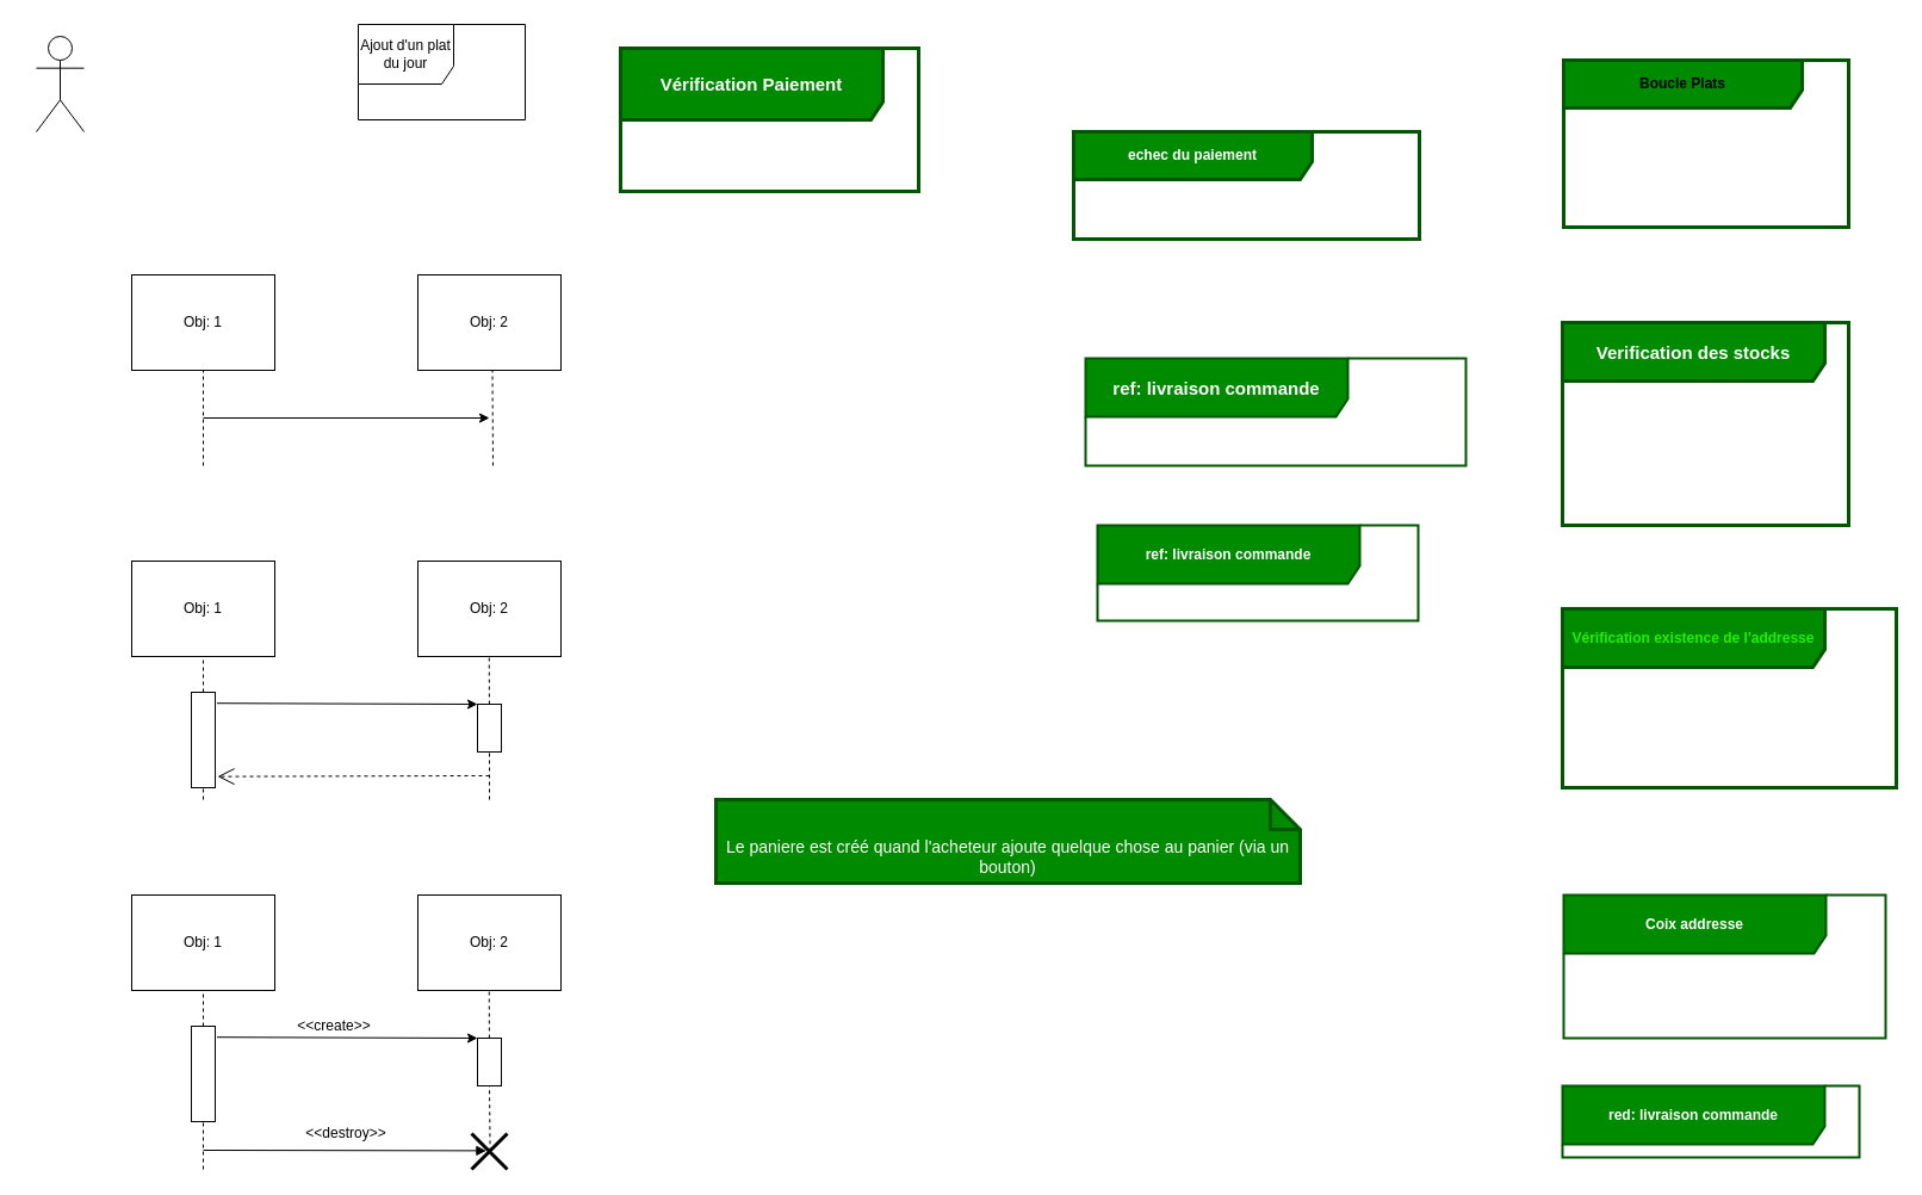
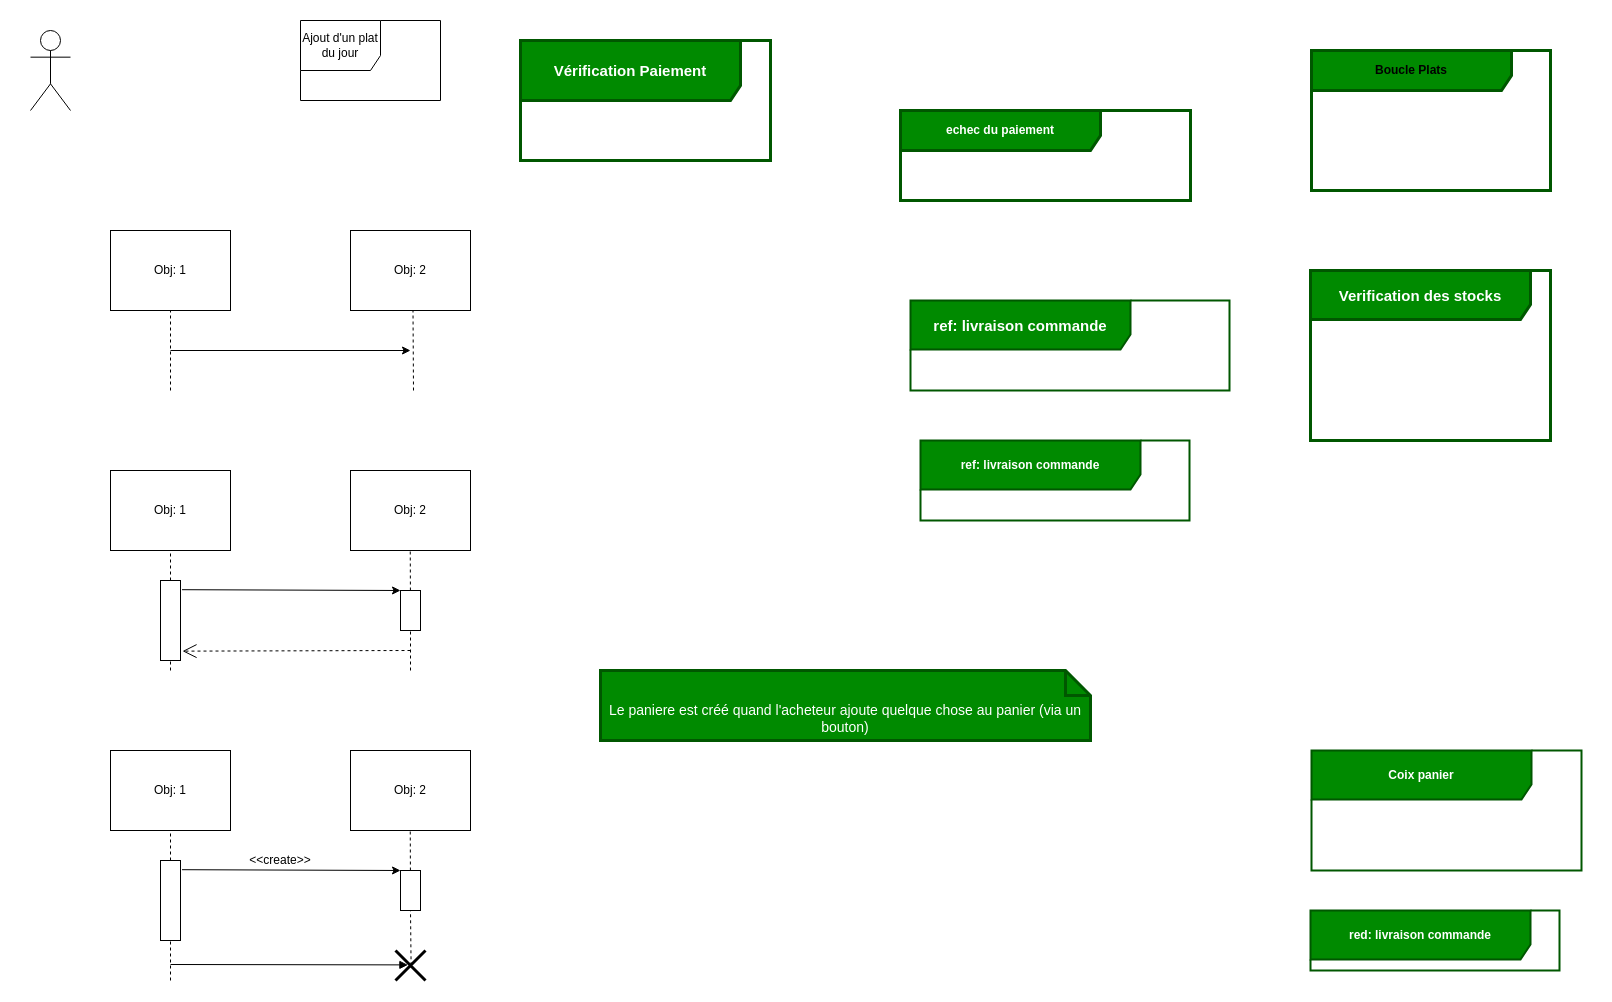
  <mxCell id="0" />
  <mxCell id="1" parent="0" />
  <mxCell id="2" value="&lt;font style=&quot;font-size: 12px&quot; face=&quot;Helvetica&quot; color=&quot;#ffffff&quot;&gt;&lt;span id=&quot;docs-internal-guid-d50050bc-7fff-994a-3e60-8d328730251a&quot; style=&quot;background-color: transparent ; font-style: normal ; font-variant: normal ; text-decoration: none ; vertical-align: baseline&quot;&gt;echec expérimenté&lt;/span&gt;&lt;/font&gt;" style="shape=umlActor;verticalLabelPosition=bottom;verticalAlign=top;html=1;" parent="1" vertex="1"><mxGeometry x="20" y="30" width="40" height="80" as="geometry" /></mxCell>
  <mxCell id="3" value="Obj: 1" style="rounded=0;whiteSpace=wrap;html=1;" parent="1" vertex="1"><mxGeometry x="100" y="230" width="120" height="80" as="geometry" /></mxCell>
  <mxCell id="4" value="Obj: 2" style="rounded=0;whiteSpace=wrap;html=1;" parent="1" vertex="1"><mxGeometry x="340" y="230" width="120" height="80" as="geometry" /></mxCell>
  <mxCell id="5" value="" style="endArrow=none;dashed=1;html=1;entryX=0.5;entryY=1;entryDx=0;entryDy=0;" parent="1" target="3" edge="1"><mxGeometry width="50" height="50" relative="1" as="geometry"><mxPoint x="160" y="390" as="sourcePoint" /><mxPoint x="159.71" y="320" as="targetPoint" /></mxGeometry></mxCell>
  <mxCell id="6" value="" style="endArrow=none;dashed=1;html=1;entryX=0.5;entryY=1;entryDx=0;entryDy=0;" parent="1" edge="1"><mxGeometry width="50" height="50" relative="1" as="geometry"><mxPoint x="403" y="390" as="sourcePoint" /><mxPoint x="402.5" y="310" as="targetPoint" /></mxGeometry></mxCell>
  <mxCell id="7" value="" style="endArrow=classic;html=1;" parent="1" edge="1"><mxGeometry width="50" height="50" relative="1" as="geometry"><mxPoint x="160" y="350" as="sourcePoint" /><mxPoint x="400" y="350" as="targetPoint" /></mxGeometry></mxCell>
  <mxCell id="8" value="Obj: 1" style="rounded=0;whiteSpace=wrap;html=1;" parent="1" vertex="1"><mxGeometry x="100" y="470" width="120" height="80" as="geometry" /></mxCell>
  <mxCell id="9" value="Obj: 2" style="rounded=0;whiteSpace=wrap;html=1;" parent="1" vertex="1"><mxGeometry x="340" y="470" width="120" height="80" as="geometry" /></mxCell>
  <mxCell id="10" value="" style="endArrow=none;dashed=1;html=1;entryX=0.5;entryY=1;entryDx=0;entryDy=0;startArrow=none;" parent="1" source="13" target="8" edge="1"><mxGeometry width="50" height="50" relative="1" as="geometry"><mxPoint x="160" y="630" as="sourcePoint" /><mxPoint x="159.71" y="560" as="targetPoint" /></mxGeometry></mxCell>
  <mxCell id="11" value="" style="endArrow=none;dashed=1;html=1;entryX=0.5;entryY=1;entryDx=0;entryDy=0;startArrow=none;" parent="1" source="15" edge="1"><mxGeometry width="50" height="50" relative="1" as="geometry"><mxPoint x="400.25" y="630" as="sourcePoint" /><mxPoint x="399.75" y="550" as="targetPoint" /></mxGeometry></mxCell>
  <mxCell id="12" value="" style="endArrow=classic;html=1;entryX=0;entryY=0;entryDx=0;entryDy=0;exitX=1.076;exitY=0.115;exitDx=0;exitDy=0;exitPerimeter=0;" parent="1" source="13" target="15" edge="1"><mxGeometry width="50" height="50" relative="1" as="geometry"><mxPoint x="190" y="590" as="sourcePoint" /><mxPoint x="380" y="590" as="targetPoint" /></mxGeometry></mxCell>
  <mxCell id="13" value="" style="rounded=0;whiteSpace=wrap;html=1;" parent="1" vertex="1"><mxGeometry x="150" y="580" width="20" height="80" as="geometry" /></mxCell>
  <mxCell id="14" value="" style="endArrow=none;dashed=1;html=1;entryX=0.5;entryY=1;entryDx=0;entryDy=0;" parent="1" target="13" edge="1"><mxGeometry width="50" height="50" relative="1" as="geometry"><mxPoint x="160" y="670" as="sourcePoint" /><mxPoint x="160" y="550" as="targetPoint" /></mxGeometry></mxCell>
  <mxCell id="15" value="" style="rounded=0;whiteSpace=wrap;html=1;" parent="1" vertex="1"><mxGeometry x="390" y="590" width="20" height="40" as="geometry" /></mxCell>
  <mxCell id="16" value="" style="endArrow=none;dashed=1;html=1;entryX=0.5;entryY=1;entryDx=0;entryDy=0;" parent="1" target="15" edge="1"><mxGeometry width="50" height="50" relative="1" as="geometry"><mxPoint x="400" y="670" as="sourcePoint" /><mxPoint x="399.75" y="550" as="targetPoint" /></mxGeometry></mxCell>
  <mxCell id="17" value="" style="endArrow=open;endSize=12;dashed=1;html=1;rounded=0;fontFamily=Helvetica;fontSize=12;entryX=1.1;entryY=0.883;entryDx=0;entryDy=0;entryPerimeter=0;" parent="1" target="13" edge="1"><mxGeometry width="160" relative="1" as="geometry"><mxPoint x="400" y="650" as="sourcePoint" /><mxPoint x="180" y="640" as="targetPoint" /></mxGeometry></mxCell>
  <mxCell id="18" value="Obj: 1" style="rounded=0;whiteSpace=wrap;html=1;" parent="1" vertex="1"><mxGeometry x="100" y="750" width="120" height="80" as="geometry" /></mxCell>
  <mxCell id="19" value="Obj: 2" style="rounded=0;whiteSpace=wrap;html=1;" parent="1" vertex="1"><mxGeometry x="340" y="750" width="120" height="80" as="geometry" /></mxCell>
  <mxCell id="20" value="" style="endArrow=none;dashed=1;html=1;entryX=0.5;entryY=1;entryDx=0;entryDy=0;startArrow=none;" parent="1" source="23" target="18" edge="1"><mxGeometry width="50" height="50" relative="1" as="geometry"><mxPoint x="160" y="910" as="sourcePoint" /><mxPoint x="159.71" y="840" as="targetPoint" /></mxGeometry></mxCell>
  <mxCell id="21" value="" style="endArrow=none;dashed=1;html=1;entryX=0.5;entryY=1;entryDx=0;entryDy=0;startArrow=none;" parent="1" source="25" edge="1"><mxGeometry width="50" height="50" relative="1" as="geometry"><mxPoint x="400.25" y="910" as="sourcePoint" /><mxPoint x="399.75" y="830" as="targetPoint" /></mxGeometry></mxCell>
  <mxCell id="22" value="" style="endArrow=classic;html=1;entryX=0;entryY=0;entryDx=0;entryDy=0;exitX=1.076;exitY=0.115;exitDx=0;exitDy=0;exitPerimeter=0;" parent="1" source="23" target="25" edge="1"><mxGeometry width="50" height="50" relative="1" as="geometry"><mxPoint x="190" y="870" as="sourcePoint" /><mxPoint x="380" y="870" as="targetPoint" /></mxGeometry></mxCell>
  <mxCell id="23" value="" style="rounded=0;whiteSpace=wrap;html=1;" parent="1" vertex="1"><mxGeometry x="150" y="860" width="20" height="80" as="geometry" /></mxCell>
  <mxCell id="24" value="" style="endArrow=none;dashed=1;html=1;entryX=0.5;entryY=1;entryDx=0;entryDy=0;" parent="1" target="23" edge="1"><mxGeometry width="50" height="50" relative="1" as="geometry"><mxPoint x="160" y="980" as="sourcePoint" /><mxPoint x="160" y="830" as="targetPoint" /></mxGeometry></mxCell>
  <mxCell id="25" value="" style="rounded=0;whiteSpace=wrap;html=1;" parent="1" vertex="1"><mxGeometry x="390" y="870" width="20" height="40" as="geometry" /></mxCell>
  <mxCell id="26" value="" style="endArrow=none;dashed=1;html=1;entryX=0.5;entryY=1;entryDx=0;entryDy=0;exitX=0.52;exitY=0.493;exitDx=0;exitDy=0;exitPerimeter=0;" parent="1" source="30" target="25" edge="1"><mxGeometry width="50" height="50" relative="1" as="geometry"><mxPoint x="400" y="950" as="sourcePoint" /><mxPoint x="399.75" y="830" as="targetPoint" /></mxGeometry></mxCell>
  <mxCell id="27" value="&amp;lt;&amp;lt;create&amp;gt;&amp;gt;" style="text;html=1;strokeColor=none;fillColor=none;align=center;verticalAlign=middle;whiteSpace=wrap;rounded=0;" parent="1" vertex="1"><mxGeometry x="250" y="850" width="40" height="20" as="geometry" /></mxCell>
  <mxCell id="28" value="&lt;span style=&quot;color: rgba(0 , 0 , 0 , 0) ; font-family: monospace ; font-size: 0px&quot;&gt;%3CmxGraphModel%3E%3Croot%3E%3CmxCell%20id%3D%220%22%2F%3E%3CmxCell%20id%3D%221%22%20parent%3D%220%22%2F%3E%3CmxCell%20id%3D%222%22%20value%3D%22%26amp%3Blt%3B%26amp%3Blt%3Bcreate%26amp%3Bgt%3B%26amp%3Bgt%3B%22%20style%3D%22text%3Bhtml%3D1%3BstrokeColor%3Dnone%3BfillColor%3Dnone%3Balign%3Dcenter%3BverticalAlign%3Dmiddle%3BwhiteSpace%3Dwrap%3Brounded%3D0%3B%22%20vertex%3D%221%22%20parent%3D%221%22%3E%3CmxGeometry%20x%3D%22270%22%20y%3D%22860%22%20width%3D%2240%22%20height%3D%2220%22%20as%3D%22geometry%22%2F%3E%3C%2FmxCell%3E%3C%2Froot%3E%3C%2FmxGraphModel%3E&lt;/span&gt;" style="text;html=1;align=center;verticalAlign=middle;resizable=0;points=[];autosize=1;strokeColor=none;fillColor=none;" parent="1" vertex="1"><mxGeometry x="240" y="910" width="20" height="20" as="geometry" /></mxCell>
- <mxCell id="29" value="&amp;lt;&amp;lt;destroy&amp;gt;&amp;gt;" style="text;html=1;strokeColor=none;fillColor=none;align=center;verticalAlign=middle;whiteSpace=wrap;rounded=0;" parent="1" vertex="1"><mxGeometry x="250" y="940" width="60" height="20" as="geometry" /></mxCell>
  <mxCell id="30" value="" style="shape=umlDestroy;whiteSpace=wrap;html=1;strokeWidth=3;" parent="1" vertex="1"><mxGeometry x="385" y="950" width="30" height="30" as="geometry" /></mxCell>
  <mxCell id="31" value="" style="html=1;verticalAlign=bottom;endArrow=block;rounded=0;entryX=0.413;entryY=0.48;entryDx=0;entryDy=0;entryPerimeter=0;" parent="1" target="30" edge="1"><mxGeometry width="80" relative="1" as="geometry"><mxPoint x="160" y="964" as="sourcePoint" /><mxPoint x="230" y="947.5" as="targetPoint" /><Array as="points" /></mxGeometry></mxCell>
  <mxCell id="32" value="Ajout d'un plat du jour" style="shape=umlFrame;whiteSpace=wrap;html=1;width=80;height=50;" parent="1" vertex="1"><mxGeometry x="290" y="20" width="140" height="80" as="geometry" /></mxCell>
  <mxCell id="33" value="&lt;b&gt;&lt;font color=&quot;#000000&quot;&gt;Boucle Plats&lt;/font&gt;&lt;/b&gt;" style="shape=umlFrame;whiteSpace=wrap;html=1;strokeColor=#005700;strokeWidth=3;width=200;height=40;fillColor=#008a00;fontColor=#ffffff;" vertex="1" parent="1"><mxGeometry x="1301" y="50" width="239" height="140" as="geometry" /></mxCell>
  <mxCell id="34" value="&lt;b&gt;&lt;font style=&quot;font-size: 15px;&quot;&gt;Verification des stocks&lt;/font&gt;&lt;/b&gt;" style="shape=umlFrame;whiteSpace=wrap;html=1;strokeColor=#005700;strokeWidth=3;width=220;height=49;fillColor=#008a00;fontColor=#ffffff;" vertex="1" parent="1"><mxGeometry x="1300" y="270" width="240" height="170" as="geometry" /></mxCell>
- <mxCell id="35" value="&lt;b&gt;&lt;font color=&quot;#24f005&quot;&gt;Vérification existence de l'addresse&lt;/font&gt;&lt;/b&gt;" style="shape=umlFrame;whiteSpace=wrap;html=1;strokeColor=#005700;strokeWidth=3;width=220;height=49;fillColor=#008a00;fontColor=#ffffff;" vertex="1" parent="1"><mxGeometry x="1300" y="510" width="280" height="150" as="geometry" /></mxCell>
- <mxCell id="36" value="&lt;b&gt;Coix addresse&lt;/b&gt;" style="shape=umlFrame;whiteSpace=wrap;html=1;strokeColor=#005700;strokeWidth=2;width=220;height=49;fillColor=#008a00;fontColor=#ffffff;" vertex="1" parent="1"><mxGeometry x="1301" y="750" width="270" height="120" as="geometry" /></mxCell>
+ <mxCell id="36" value="&lt;b&gt;Coix panier&lt;/b&gt;" style="shape=umlFrame;whiteSpace=wrap;html=1;strokeColor=#005700;strokeWidth=2;width=220;height=49;fillColor=#008a00;fontColor=#ffffff;" vertex="1" parent="1"><mxGeometry x="1301" y="750" width="270" height="120" as="geometry" /></mxCell>
  <mxCell id="37" value="&lt;b&gt;red: livraison commande&lt;/b&gt;" style="shape=umlFrame;whiteSpace=wrap;html=1;strokeColor=#005700;strokeWidth=2;width=220;height=49;fillColor=#008a00;fontColor=#ffffff;" vertex="1" parent="1"><mxGeometry x="1300" y="910" width="249" height="60" as="geometry" /></mxCell>
  <mxCell id="38" value="&lt;b&gt;ref: livraison commande&lt;/b&gt;" style="shape=umlFrame;whiteSpace=wrap;html=1;strokeColor=#005700;strokeWidth=2;width=220;height=49;fillColor=#008a00;fontColor=#ffffff;" vertex="1" parent="1"><mxGeometry x="910" y="440" width="269" height="80" as="geometry" /></mxCell>
  <mxCell id="39" value="&lt;font style=&quot;font-size: 15px;&quot;&gt;&lt;b style=&quot;font-size: 15px;&quot;&gt;ref: livraison commande&lt;/b&gt;&lt;/font&gt;" style="shape=umlFrame;whiteSpace=wrap;html=1;strokeColor=#005700;strokeWidth=2;width=220;height=49;fillColor=#008a00;fontColor=#ffffff;" vertex="1" parent="1"><mxGeometry x="900" y="300" width="319" height="90" as="geometry" /></mxCell>
  <mxCell id="40" value="&lt;font style=&quot;font-size: 15px;&quot;&gt;&lt;b style=&quot;font-size: 15px;&quot;&gt;Vérification Paiement&lt;/b&gt;&lt;/font&gt;" style="shape=umlFrame;whiteSpace=wrap;html=1;strokeColor=#005700;strokeWidth=3;width=220;height=60;fillColor=#008a00;fontColor=#ffffff;" vertex="1" parent="1"><mxGeometry x="510" y="40" width="250" height="120" as="geometry" /></mxCell>
  <mxCell id="41" value="&lt;b&gt;echec du paiement&lt;/b&gt;" style="shape=umlFrame;whiteSpace=wrap;html=1;strokeColor=#005700;strokeWidth=3;width=200;height=40;fillColor=#008a00;fontColor=#ffffff;" vertex="1" parent="1"><mxGeometry x="890" y="110" width="290" height="90" as="geometry" /></mxCell>
  <mxCell id="42" value="Le paniere est créé quand l'acheteur ajoute quelque chose au panier (via un bouton)" style="shape=note2;boundedLbl=1;whiteSpace=wrap;html=1;size=25;verticalAlign=top;align=center;fontSize=14;strokeWidth=3;fillColor=#008a00;fontColor=#ffffff;strokeColor=#005700;" vertex="1" parent="1"><mxGeometry x="590" y="670" width="490" height="70" as="geometry" /></mxCell>
